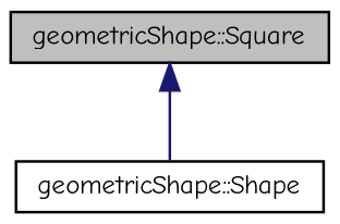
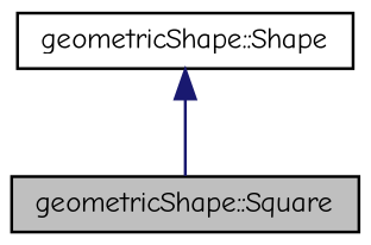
  digraph {
    fontname="Comic Neue"
    node [color=black fontname="Comic Neue" fontsize=10 shape=record style=filled]
    n1 [fillcolor=grey75 fontcolor=black height=0.2 label="geometricShape::Square" width=0.4]
    n2 [fillcolor=white height=0.2 label="geometricShape::Shape" width=0.4]
-   n1 -> n2 [color=midnightblue dir=back fontname="Comic Neue" fontsize=10 labelfontname=Helvetica labelfontsize=10 style=solid]
+   n2 -> n1 [color=midnightblue dir=back fontname="Comic Neue" fontsize=10 labelfontname=Helvetica labelfontsize=10 style=solid]
  }
